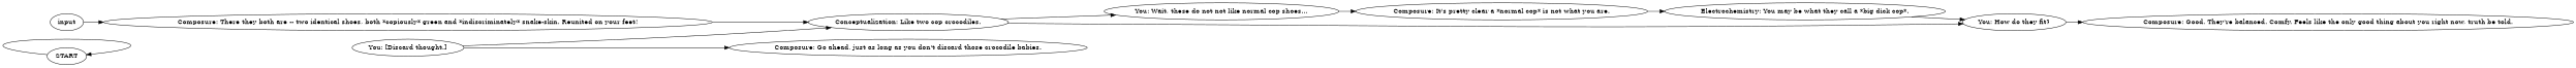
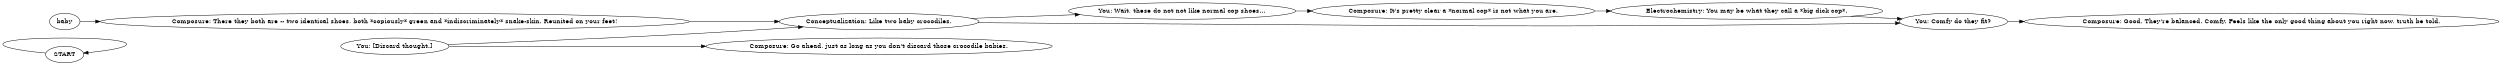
  digraph {
    rankdir=LR
    n1 [label=START]
-   n2 [label=input]
+   n2 [label=baby]
    n3 [label="Composure: There they both are -- two identical shoes, both *copiously* green and *indiscriminately* snake-skin. Reunited on your feet!"]
-   n4 [label="Conceptualization: Like two cop crocodiles."]
+   n4 [label="Conceptualization: Like two baby crocodiles."]
    n5 [label="Composure: Go ahead, just as long as you don't discard those crocodile babies."]
    n6 [label="You: Wait, these do not not like normal cop shoes..."]
-   n7 [label="You: How do they fit?"]
+   n7 [label="You: Comfy do they fit?"]
    n8 [label="Composure: It's pretty clear a *normal cop* is not what you are."]
    n9 [label="You: [Discard thought.]"]
    n10 [label="Composure: Good. They're balanced. Comfy. Feels like the only good thing about you right now, truth be told."]
    n11 [label="Electrochemistry: You may be what they call a *big dick cop*."]
    n1 -> n1
    n2 -> n3
    n3 -> n4
    n4 -> n6
    n4 -> n7
    n6 -> n8
    n7 -> n10
    n8 -> n11
    n9 -> n4
    n9 -> n5
    n11 -> n7
  }
